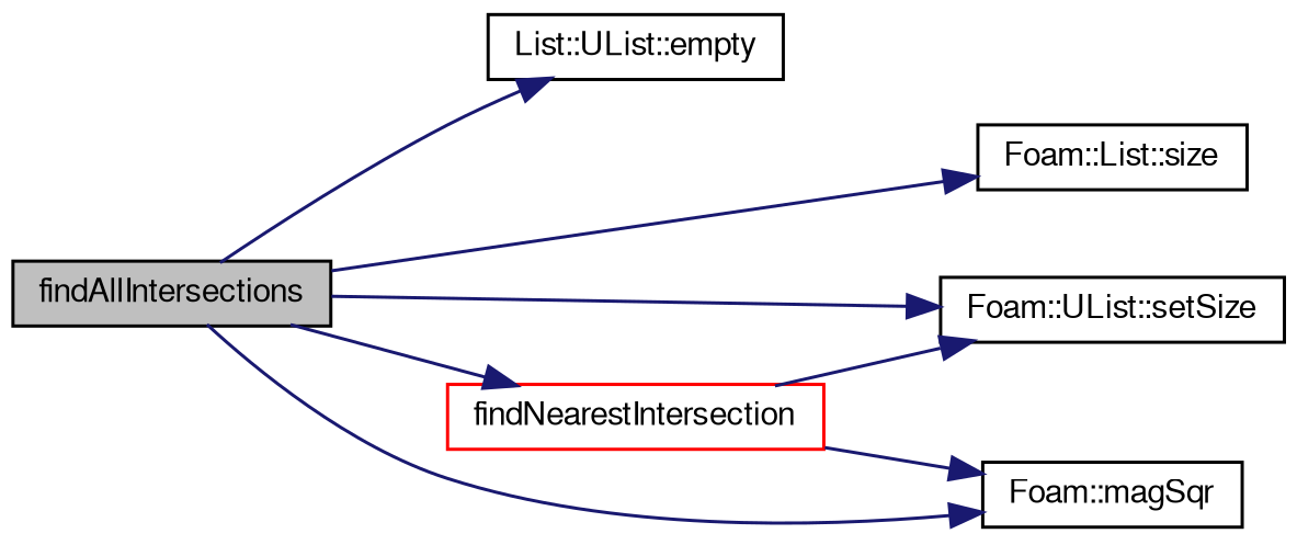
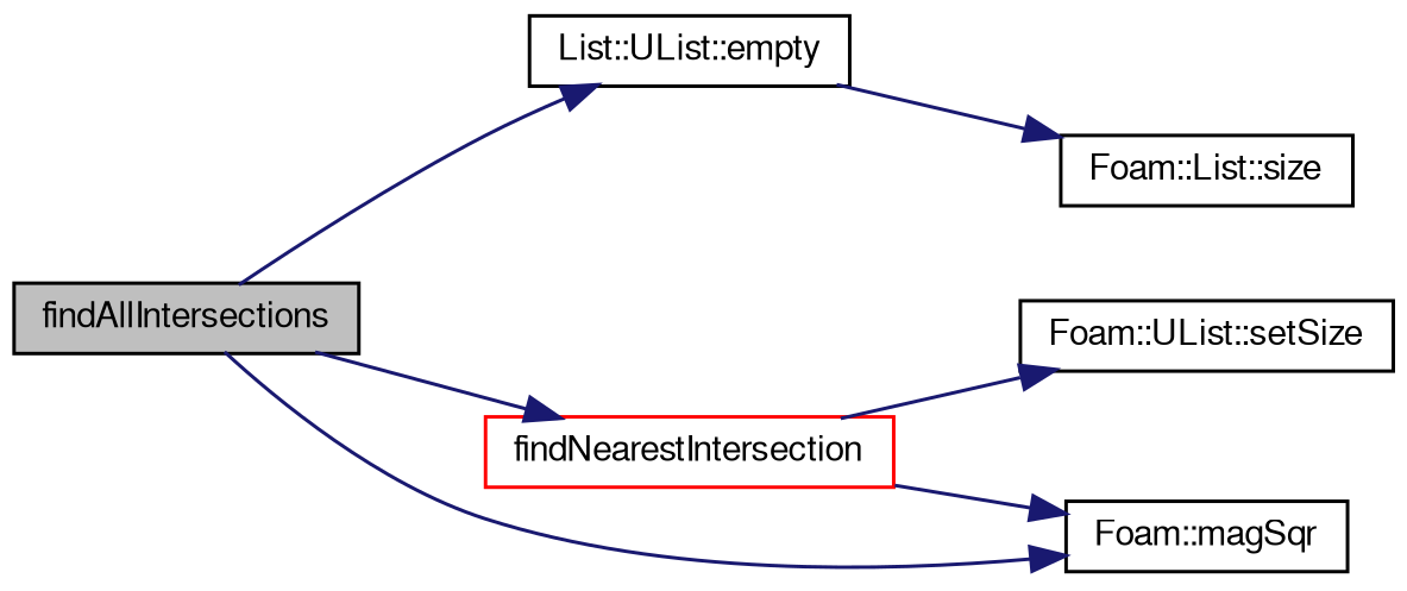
  digraph {
    rankdir=LR
    node [color=black fontname=FreeSans fontsize=10 shape=record]
    edge [color=midnightblue fontname=FreeSans fontsize=10 labelfontname=FreeSans labelfontsize=10 style=solid]
    n1 [fillcolor=grey75 fontcolor=black height=0.2 label=findAllIntersections style=filled width=0.4]
    n2 [height=0.2 label="List::UList::empty" width=0.4]
    n3 [color=red height=0.2 label=findNearestIntersection width=0.4]
    n4 [height=0.2 label="Foam::UList::setSize" width=0.4]
    n5 [height=0.2 label="Foam::List::size" width=0.4]
    n6 [height=0.2 label="Foam::magSqr" width=0.4]
    n1 -> n2
    n1 -> n3
-   n1 -> n4
-   n1 -> n5
+   n2 -> n5
    n1 -> n6
    n3 -> n4
    n3 -> n6
  }
